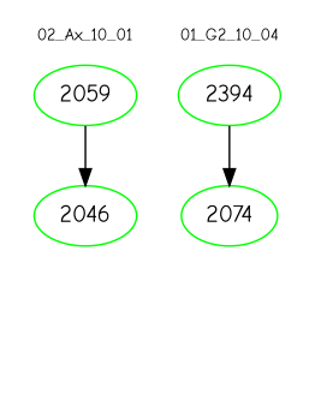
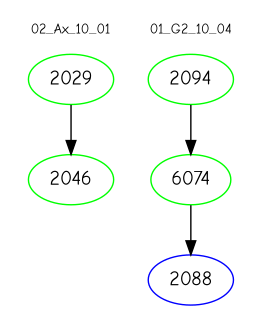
  digraph {
    fontname="Comic Neue"
    node [color=green fontname="Comic Neue"]
    edge [color=black fontname="Comic Neue"]
-   n1 [label=2059]
+   n1 [label=2029]
    n2 [label=2046]
-   n3 [label=2394]
-   n4 [label=2074]
+   n3 [label=2094]
+   n4 [label=6074]
+   n5 [color=blue label=2088]
    subgraph cluster_1 {
      color=white
      fontsize=10
      label="02_Ax_10_01"
      n1
      n2
    }
    subgraph cluster_2 {
      color=white
      fontsize=10
      label="01_G2_10_04"
      n3
      n4
+     n5
    }
    n1 -> n2
    n3 -> n4
+   n4 -> n5
  }
